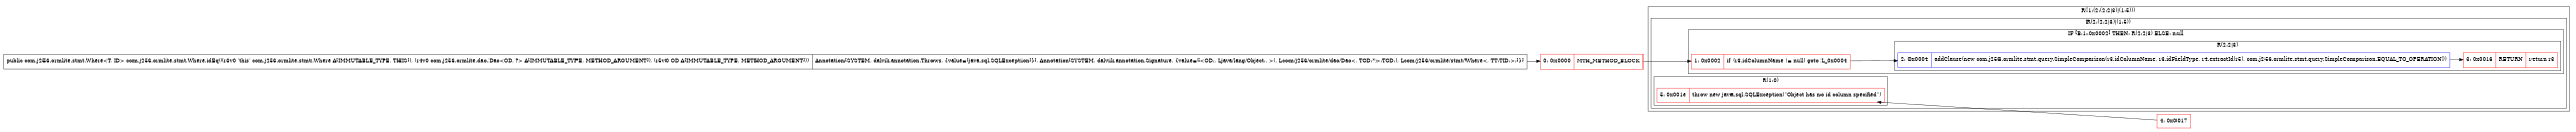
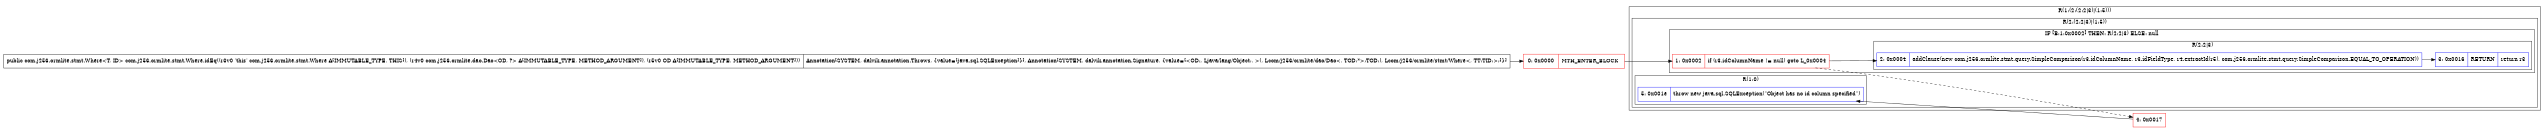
  digraph {
    rankdir=LR
    node [color=blue shape=record]
    n1 [label="{2\:\ 0x0004|addClause(new com.j256.ormlite.stmt.query.SimpleComparison(r3.idColumnName, r3.idFieldType, r4.extractId(r5), com.j256.ormlite.stmt.query.SimpleComparison.EQUAL_TO_OPERATION))\l}"]
-   n2 [color=red label="{3\:\ 0x0016|RETURN\l|return r3\l}"]
+   n2 [label="{3\:\ 0x0016|RETURN\l|return r3\l}"]
    n3 [color=red label="{1\:\ 0x0002|if (r3.idColumnName != null) goto L_0x0004\l}"]
-   n4 [color=red label="{5\:\ 0x001e|throw new java.sql.SQLException(\"Object has no id column specified\")\l}"]
+   n4 [label="{5\:\ 0x001e|throw new java.sql.SQLException(\"Object has no id column specified\")\l}"]
    n5 [color=red label="{4\:\ 0x0017}"]
-   n6 [color=red label="{0\:\ 0x0000|MTH_METHOD_BLOCK\l}"]
+   n6 [color=red label="{0\:\ 0x0000|MTH_ENTER_BLOCK\l}"]
    n7 [label="{public com.j256.ormlite.stmt.Where\<T, ID\> com.j256.ormlite.stmt.Where.idEq((r3v0 'this' com.j256.ormlite.stmt.Where A[IMMUTABLE_TYPE, THIS]), (r4v0 com.j256.ormlite.dao.Dao\<OD, ?\> A[IMMUTABLE_TYPE, METHOD_ARGUMENT]), (r5v0 OD A[IMMUTABLE_TYPE, METHOD_ARGUMENT]))  | Annotation[SYSTEM, dalvik.annotation.Throws, \{value=[java.sql.SQLException]\}], Annotation[SYSTEM, dalvik.annotation.Signature, \{value=[\<OD:, Ljava\/lang\/Object;, \>(, Lcom\/j256\/ormlite\/dao\/Dao\<, TOD;*\>;TOD;), Lcom\/j256\/ormlite\/stmt\/Where\<, TT;TID;\>;]\}]\l}" color=""]
    subgraph cluster_1 {
      label="R(1:(2:(2:2|3)|(1:5)))"
      subgraph cluster_2 {
        label="R(2:(2:2|3)|(1:5))"
        subgraph cluster_3 {
          label="IF [B:1:0x0002] THEN: R(2:2|3) ELSE: null"
          n3
          subgraph cluster_4 {
            label="R(2:2|3)"
            n1
            n2
          }
        }
        subgraph cluster_5 {
          label="R(1:0)"
          n4
        }
      }
    }
    n1 -> n2
    n3 -> n1
+   n3 -> n5 [style=dashed]
    n5 -> n4
    n6 -> n3
    n7 -> n6
  }
